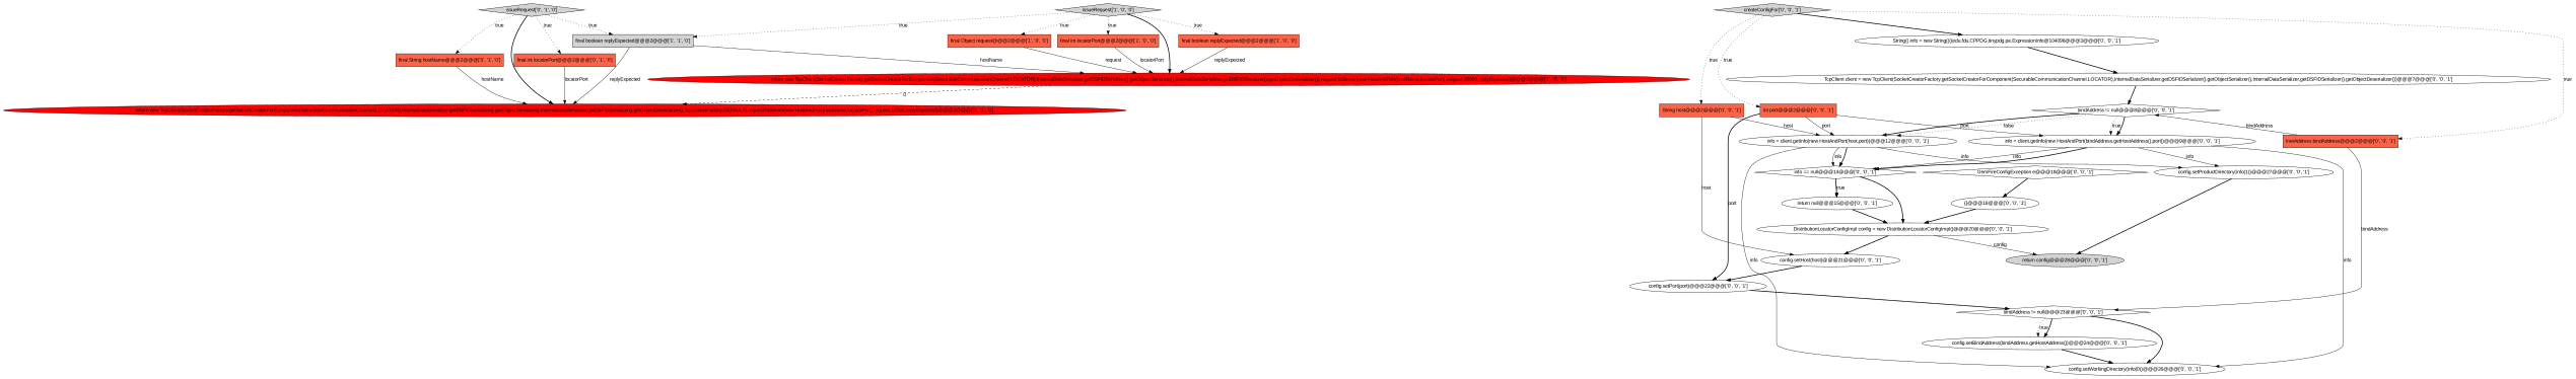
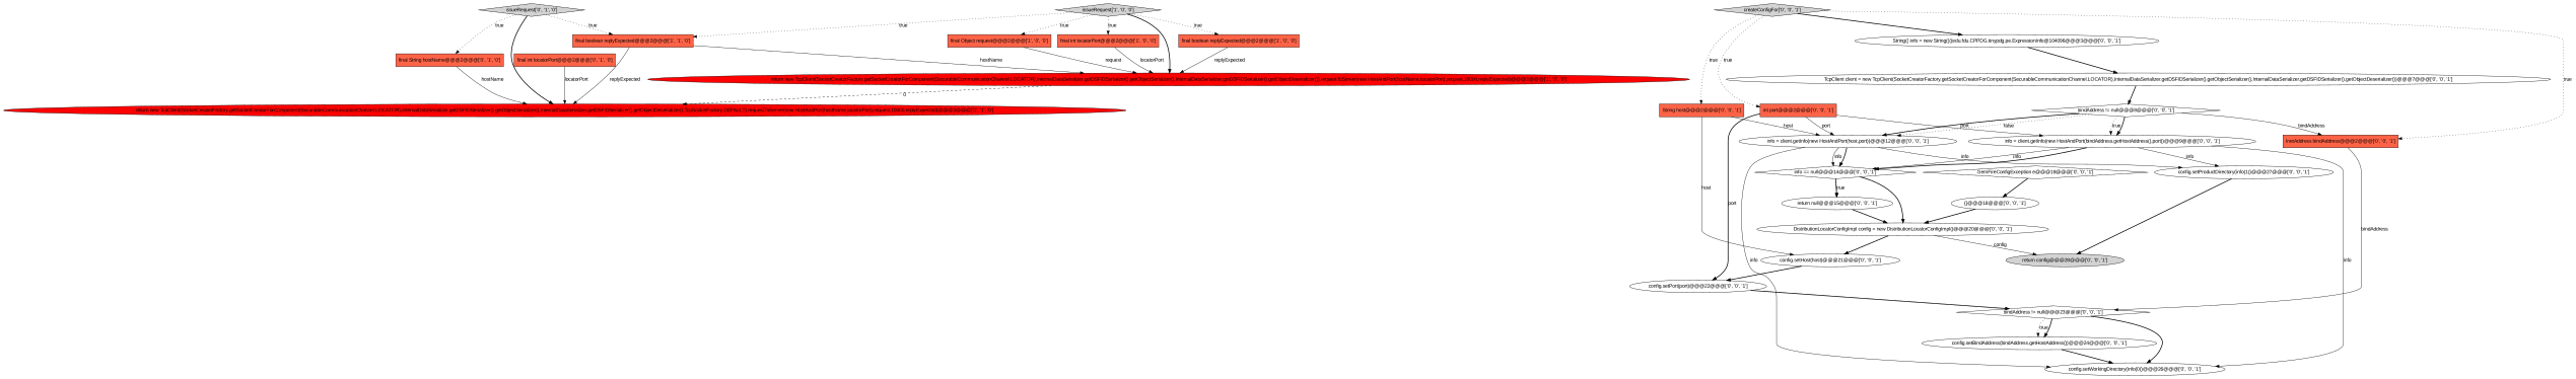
  digraph {
    fontname="Liberation Sans"
    node [fillcolor=white fontname="Liberation Sans" shape=ellipse style=filled]
    edge [fontname="Liberation Sans" style=bold]
    n1 [fillcolor=lightgray label="issueRequest['0', '1', '0']" shape=diamond]
    n2 [fillcolor=tomato label="final int locatorPort@@@2@@@['0', '1', '0']" shape=box]
-   n3 [fillcolor=lightgray label="final boolean replyExpected@@@2@@@['1', '1', '0']" shape=box]
+   n3 [fillcolor=tomato label="final boolean replyExpected@@@2@@@['1', '1', '0']" shape=box]
    n4 [fillcolor=tomato label="final String hostName@@@2@@@['0', '1', '0']" shape=box]
    n5 [fillcolor=red label="return new TcpClient(SocketCreatorFactory.getSocketCreatorForComponent(SecurableCommunicationChannel.LOCATOR),InternalDataSerializer.getDSFIDSerializer().getObjectSerializer(),InternalDataSerializer.getDSFIDSerializer().getObjectDeserializer(),TcpSocketFactory.DEFAULT).requestToServer(new HostAndPort(hostName,locatorPort),request,10000,replyExpected)@@@3@@@['0', '1', '0']"]
    n6 [fillcolor=red label="return new TcpClient(SocketCreatorFactory.getSocketCreatorForComponent(SecurableCommunicationChannel.LOCATOR),InternalDataSerializer.getDSFIDSerializer().getObjectSerializer(),InternalDataSerializer.getDSFIDSerializer().getObjectDeserializer()).requestToServer(new HostAndPort(hostName,locatorPort),request,10000,replyExpected)@@@3@@@['1', '0', '0']"]
    n7 [label="config.setHost(host)@@@21@@@['0', '0', '1']"]
    n8 [label="config.setPort(port)@@@22@@@['0', '0', '1']"]
    n9 [label="bindAddress != null@@@23@@@['0', '0', '1']" shape=diamond]
    n10 [label="bindAddress != null@@@8@@@['0', '0', '1']" shape=diamond]
    n11 [label="info = client.getInfo(new HostAndPort(bindAddress.getHostAddress(),port))@@@9@@@['0', '0', '1']"]
    n12 [label="info = client.getInfo(new HostAndPort(host,port))@@@12@@@['0', '0', '1']"]
    n13 [label="config.setWorkingDirectory(info(0()@@@26@@@['0', '0', '1']"]
    n14 [label="info == null@@@14@@@['0', '0', '1']" shape=diamond]
    n15 [label="config.setProductDirectory(info(1()@@@27@@@['0', '0', '1']"]
    n16 [label="GemFireConfigException e@@@18@@@['0', '0', '1']" shape=diamond]
    n17 [label="{}@@@18@@@['0', '0', '1']"]
    n18 [label="DistributionLocatorConfigImpl config = new DistributionLocatorConfigImpl()@@@20@@@['0', '0', '1']"]
    n19 [label="String(( info = new String((((edu.fdu.CPPDG.tinypdg.pe.ExpressionInfo@104096@@@3@@@['0', '0', '1']"]
    n20 [label="TcpClient client = new TcpClient(SocketCreatorFactory.getSocketCreatorForComponent(SecurableCommunicationChannel.LOCATOR),InternalDataSerializer.getDSFIDSerializer().getObjectSerializer(),InternalDataSerializer.getDSFIDSerializer().getObjectDeserializer())@@@7@@@['0', '0', '1']"]
    n21 [label="return null@@@15@@@['0', '0', '1']"]
    n22 [fillcolor=lightgray label="return config@@@28@@@['0', '0', '1']"]
    n23 [fillcolor=tomato label="int port@@@2@@@['0', '0', '1']" shape=box]
    n24 [fillcolor=lightgray label="createConfigFor['0', '0', '1']" shape=diamond]
    n25 [fillcolor=tomato label="String host@@@2@@@['0', '0', '1']" shape=box]
    n26 [fillcolor=tomato label="InetAddress bindAddress@@@2@@@['0', '0', '1']" shape=box]
    n27 [fillcolor=tomato label="final boolean replyExpected@@@2@@@['1', '0', '0']" shape=box]
    n28 [fillcolor=lightgray label="issueRequest['1', '0', '0']" shape=diamond]
    n29 [fillcolor=tomato label="final Object request@@@2@@@['1', '0', '0']" shape=box]
    n30 [fillcolor=tomato label="final int locatorPort@@@2@@@['1', '0', '0']" shape=box]
    n31 [label="config.setBindAddress(bindAddress.getHostAddress())@@@24@@@['0', '0', '1']"]
-   n1 -> n2 [label=true style=dotted]
    n1 -> n3 [label=true style=dotted]
    n1 -> n4 [label=true style=dotted]
    n1 -> n5
    n2 -> n5 [label=locatorPort style=solid]
    n3 -> n5 [label=replyExpected style=solid]
    n3 -> n6 [label=hostName style=solid]
    n4 -> n5 [label=hostName style=solid]
    n6 -> n5 [label=0 style=dashed]
    n7 -> n8
    n8 -> n9
    n9 -> n13
    n9 -> n31 [label=true style=dotted]
    n9 -> n31
    n10 -> n11 [label=true style=dotted]
    n10 -> n11
    n10 -> n12 [label=false style=dotted]
    n10 -> n12
    n11 -> n13 [label=info style=solid]
    n11 -> n14 [label=info style=solid]
    n11 -> n14
    n11 -> n15 [label=info style=solid]
    n12 -> n13 [label=info style=solid]
    n12 -> n14
    n12 -> n14 [label=info style=solid]
    n12 -> n15 [label=info style=solid]
    n14 -> n18
    n14 -> n21 [label=true style=dotted]
    n14 -> n21
    n15 -> n22
    n16 -> n17
    n17 -> n18
    n18 -> n7
    n18 -> n22 [label=config style=solid]
    n19 -> n20
    n20 -> n10
    n21 -> n18
    n23 -> n8 [label=port]
    n23 -> n11 [label=port style=solid]
    n23 -> n12 [label=port style=solid]
    n24 -> n19
    n24 -> n23 [label=true style=dotted]
    n24 -> n25 [label=true style=dotted]
    n24 -> n26 [label=true style=dotted]
    n25 -> n7 [label=host style=solid]
    n25 -> n12 [label=host style=solid]
    n26 -> n9 [label=bindAddress style=solid]
-   n26 -> n10 [label=bindAddress style=solid]
+   n10 -> n26 [label=bindAddress style=solid]
    n27 -> n6 [label=replyExpected style=solid]
    n28 -> n3 [label=true style=dotted]
    n28 -> n6
    n28 -> n27 [label=true style=dotted]
    n28 -> n29 [label=true style=dotted]
    n28 -> n30 [label=true style=dotted]
    n29 -> n6 [label=request style=solid]
    n30 -> n6 [label=locatorPort style=solid]
    n31 -> n13
  }
